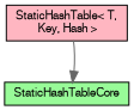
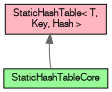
  digraph {
    node [color=black fontname=FreeSans fontsize=10 shape=record style=filled]
    n1 [fillcolor=lightpink fontcolor=black height=0.2 label="StaticHashTable\< T,\l Key, Hash \>" width=0.4]
    n2 [height=0.2 label=StaticHashTableCore width=0.4 fillcolor=palegreen]
-   n2 -> n1 [color=gray40 dir=back fontname=FreeSans fontsize=10 labelfontname=FreeSans labelfontsize=10 style=solid]
+   n1 -> n2 [color=gray40 dir=back fontname=FreeSans fontsize=10 labelfontname=FreeSans labelfontsize=10 style=solid]
  }
